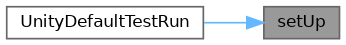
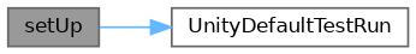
  digraph {
    rankdir=RL
    node [fontname=Helvetica fontsize=10 shape=box style=filled]
    n1 [color=gray40 fillcolor=grey60 fontcolor=black height=0.2 label=setUp width=0.4]
    n2 [color=grey40 fillcolor=white height=0.2 label=UnityDefaultTestRun width=0.4]
-   n1 -> n2 [color=steelblue1 dir=back fontname=Helvetica fontsize=10 labelfontname=Helvetica labelfontsize=10 style=solid]
+   n2 -> n1 [color=steelblue1 dir=back fontname=Helvetica fontsize=10 labelfontname=Helvetica labelfontsize=10 style=solid]
  }
